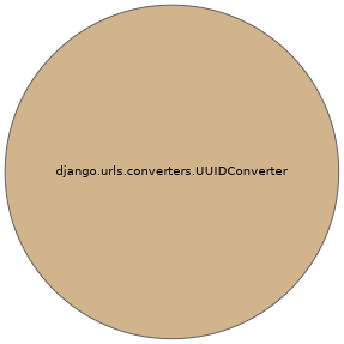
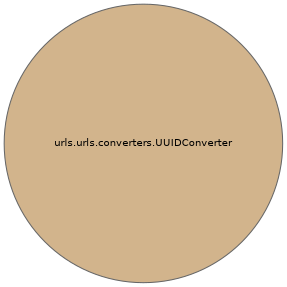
  digraph {
    rankdir=LR
-   n1 [color=grey40 fillcolor=tan fontname=Helvetica fontsize=10 height=0.2 label="django.urls.converters.UUIDConverter" shape=circle style=filled width=0.4]
+   n1 [color=grey40 fillcolor=tan fontname=Helvetica fontsize=10 height=0.2 label="urls.urls.converters.UUIDConverter" shape=circle style=filled width=0.4]
  }
